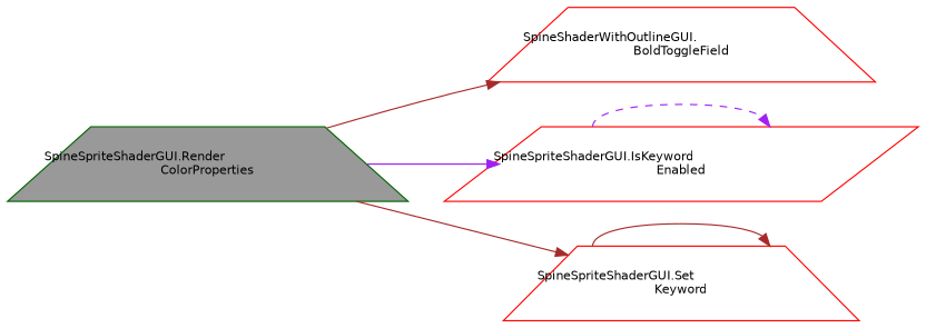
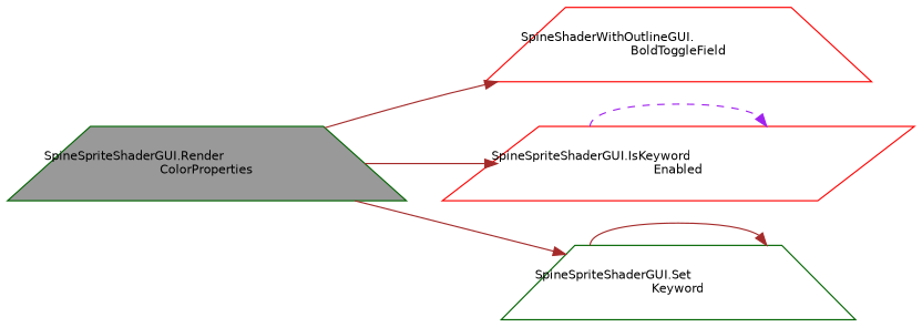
  digraph {
    rankdir=LR
    node [color=darkgreen fillcolor=white fontname=Helvetica fontsize=10 shape=trapezium style=filled]
    edge [color=brown fontname=Helvetica fontsize=10 labelfontname=Helvetica labelfontsize=10 style=solid]
    n1 [fillcolor=grey60 fontcolor=black height=0.2 label="SpineSpriteShaderGUI.Render\lColorProperties" width=0.4]
    n2 [color=red height=0.2 label="SpineShaderWithOutlineGUI.\lBoldToggleField" width=0.4]
    n3 [color=red height=0.2 label="SpineSpriteShaderGUI.IsKeyword\lEnabled" shape=parallelogram width=0.4]
-   n4 [color=red height=0.2 label="SpineSpriteShaderGUI.Set\lKeyword" width=0.4]
+   n4 [height=0.2 label="SpineSpriteShaderGUI.Set\lKeyword" width=0.4]
    n1 -> n2
-   n1 -> n3 [color=purple]
+   n1 -> n3
    n1 -> n4
    n3 -> n3 [color=purple style=dashed]
    n4 -> n4
  }
